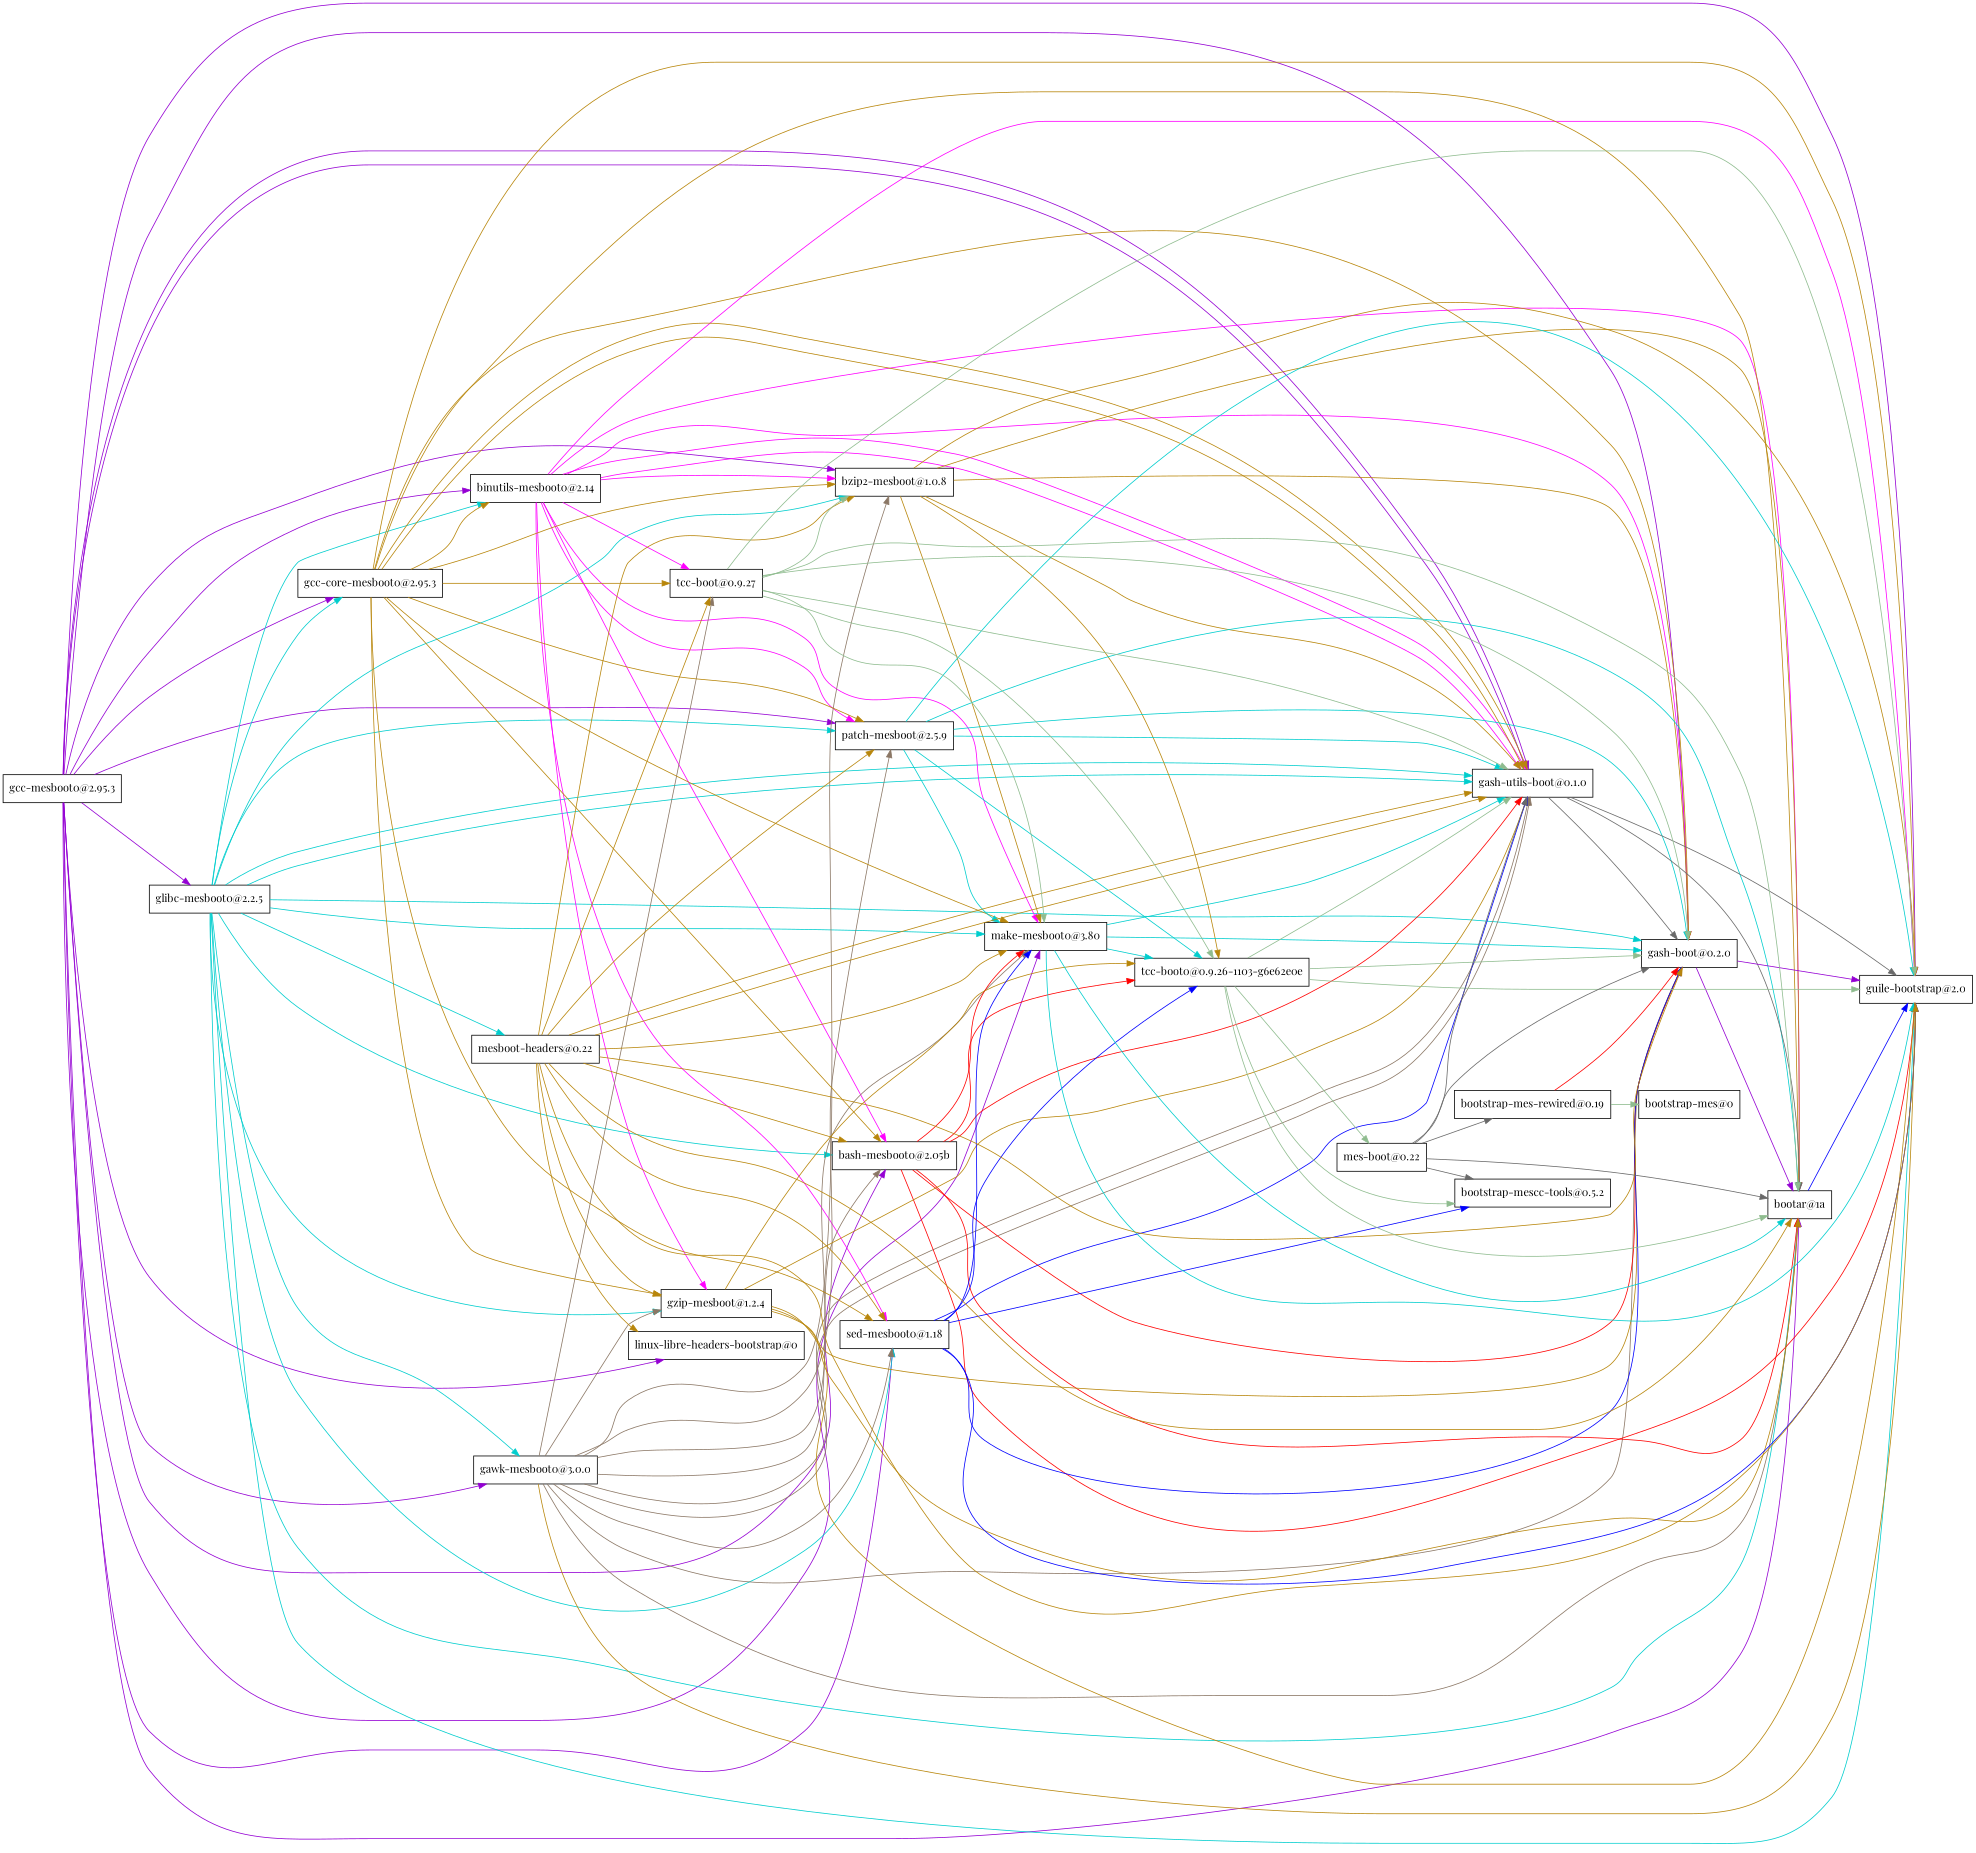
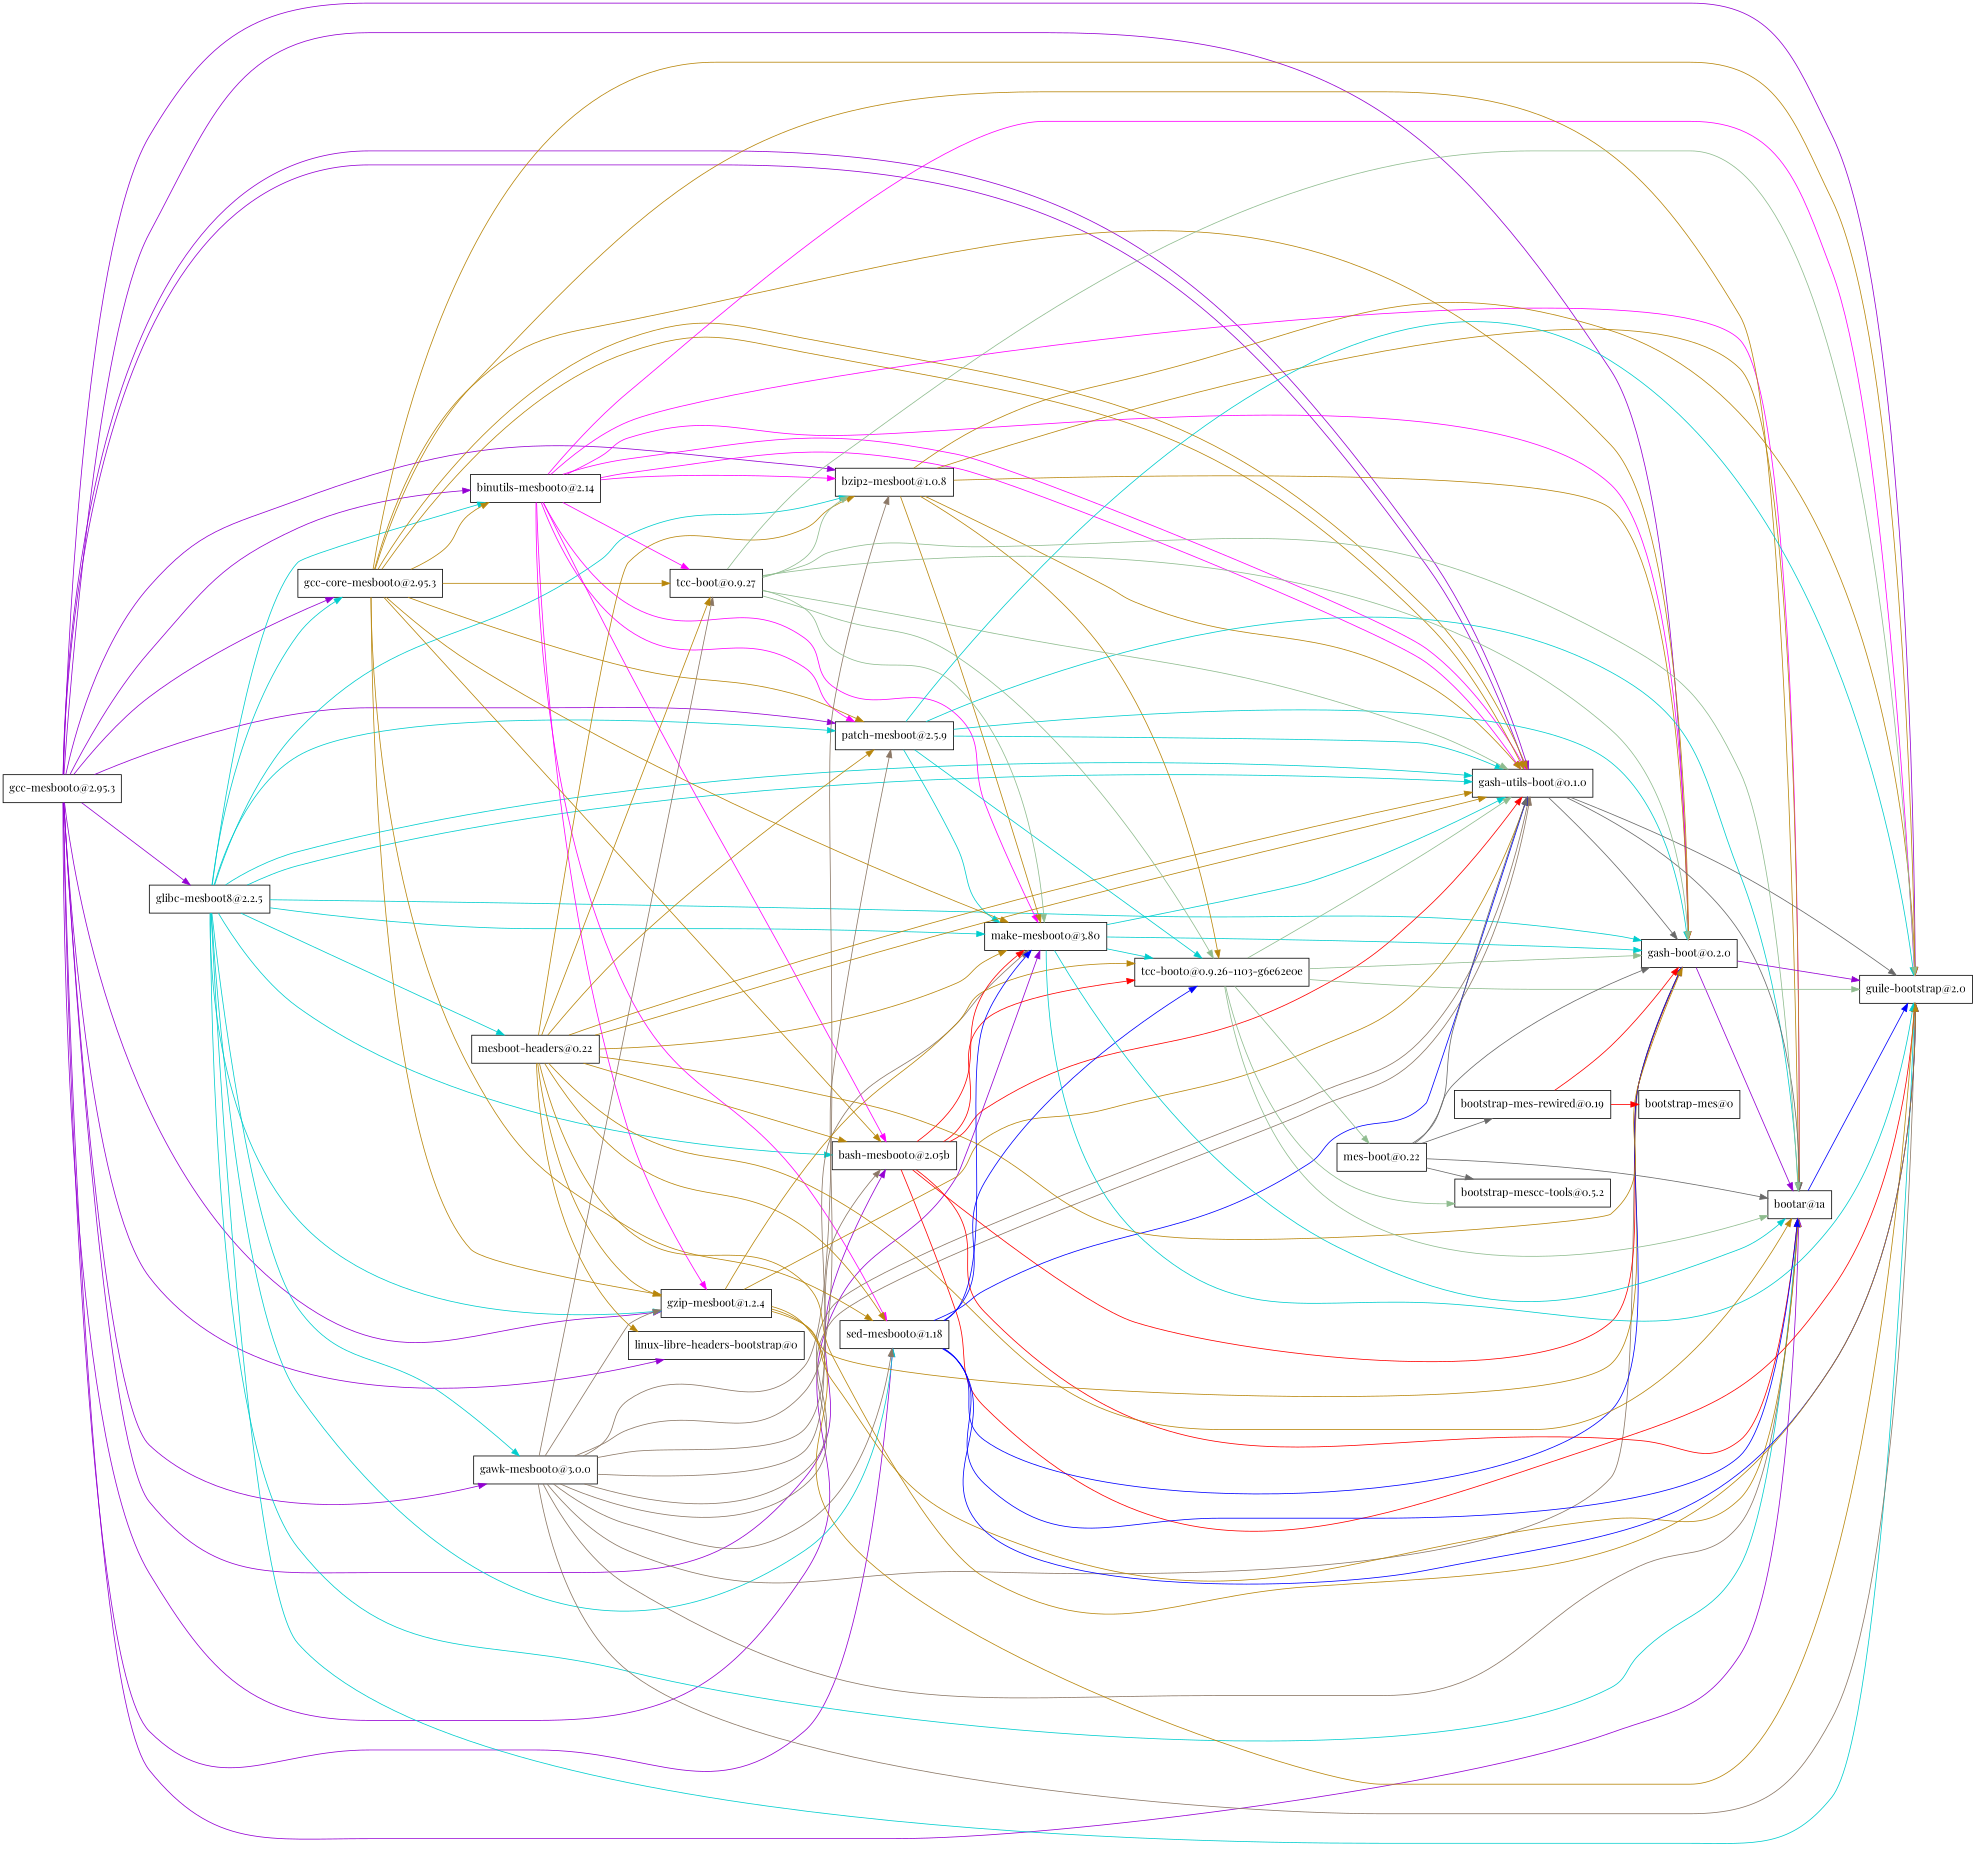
  digraph {
    fontname="Playfair Display"
    rankdir=LR
    node [fontname="Playfair Display" shape=box]
    edge [color=darkgoldenrod fontname="Playfair Display"]
    n1 [label="gcc-mesboot0@2.95.3"]
-   n2 [label="glibc-mesboot0@2.2.5"]
+   n2 [label="glibc-mesboot8@2.2.5"]
    n3 [label="linux-libre-headers-bootstrap@0"]
    n4 [label="binutils-mesboot0@2.14"]
    n5 [label="gawk-mesboot0@3.0.0"]
    n6 [label="gcc-core-mesboot0@2.95.3"]
    n7 [label="bash-mesboot0@2.05b"]
    n8 [label="bzip2-mesboot@1.0.8"]
    n9 [label="gzip-mesboot@1.2.4"]
    n10 [label="patch-mesboot@2.5.9"]
    n11 [label="sed-mesboot0@1.18"]
    n12 [label="gash-utils-boot@0.1.0"]
    n13 [label="make-mesboot0@3.80"]
    n14 [label="gash-boot@0.2.0"]
    n15 [label="bootar@1a"]
    n16 [label="guile-bootstrap@2.0"]
    n17 [label="mesboot-headers@0.22"]
    n18 [label="tcc-boot@0.9.27"]
    n19 [label="tcc-boot0@0.9.26-1103-g6e62e0e"]
    n20 [label="mes-boot@0.22"]
    n21 [label="bootstrap-mescc-tools@0.5.2"]
    n22 [label="bootstrap-mes-rewired@0.19"]
    n23 [label="bootstrap-mes@0"]
    n1 -> n2 [color=darkviolet]
    n1 -> n3 [color=darkviolet]
    n1 -> n4 [color=darkviolet]
    n1 -> n5 [color=darkviolet]
    n1 -> n6 [color=darkviolet]
    n1 -> n7 [color=darkviolet]
    n1 -> n8 [color=darkviolet]
+   n1 -> n9 [color=darkviolet]
    n1 -> n10 [color=darkviolet]
    n1 -> n11 [color=darkviolet]
    n1 -> n12 [color=darkviolet]
    n1 -> n12 [color=darkviolet]
    n1 -> n13 [color=darkviolet]
    n1 -> n14 [color=darkviolet]
    n1 -> n15 [color=darkviolet]
    n1 -> n16 [color=darkviolet]
    n2 -> n4 [color=cyan3]
    n2 -> n5 [color=cyan3]
    n2 -> n6 [color=cyan3]
    n2 -> n7 [color=cyan3]
    n2 -> n8 [color=cyan3]
    n2 -> n9 [color=cyan3]
    n2 -> n10 [color=cyan3]
    n2 -> n11 [color=cyan3]
    n2 -> n12 [color=cyan3]
    n2 -> n12 [color=cyan3]
    n2 -> n13 [color=cyan3]
    n2 -> n14 [color=cyan3]
    n2 -> n15 [color=cyan3]
    n2 -> n16 [color=cyan3]
    n2 -> n17 [color=cyan3]
    n4 -> n7 [color=magenta]
    n4 -> n8 [color=magenta]
    n4 -> n9 [color=magenta]
    n4 -> n10 [color=magenta]
    n4 -> n11 [color=magenta]
    n4 -> n12 [color=magenta]
    n4 -> n12 [color=magenta]
    n4 -> n13 [color=magenta]
    n4 -> n14 [color=magenta]
    n4 -> n15 [color=magenta]
    n4 -> n16 [color=magenta]
    n4 -> n18 [color=magenta]
    n5 -> n7 [color=peachpuff4]
    n5 -> n8 [color=peachpuff4]
    n5 -> n9 [color=peachpuff4]
    n5 -> n10 [color=peachpuff4]
    n5 -> n11 [color=peachpuff4]
    n5 -> n12 [color=peachpuff4]
    n5 -> n12 [color=peachpuff4]
    n5 -> n13 [color=peachpuff4]
    n5 -> n14 [color=peachpuff4]
    n5 -> n15 [color=peachpuff4]
-   n5 -> n16
+   n5 -> n16 [color=peachpuff4]
    n5 -> n18 [color=peachpuff4]
    n6 -> n4
    n6 -> n7
-   n6 -> n8
    n6 -> n9
    n6 -> n10
    n6 -> n11
    n6 -> n12
    n6 -> n12
    n6 -> n13
    n6 -> n14
    n6 -> n15
    n6 -> n16
    n6 -> n18
    n7 -> n12 [color=red]
    n7 -> n13 [color=red]
    n7 -> n14 [color=red]
    n7 -> n15 [color=red]
    n7 -> n16 [color=red]
    n7 -> n19 [color=red]
    n8 -> n12
    n8 -> n13
    n8 -> n14
    n8 -> n15
    n8 -> n16
    n8 -> n19
    n9 -> n12
    n9 -> n14
    n9 -> n15
    n9 -> n16
    n9 -> n19
    n10 -> n12 [color=cyan3]
    n10 -> n13 [color=cyan3]
    n10 -> n14 [color=cyan3]
    n10 -> n15 [color=cyan3]
    n10 -> n16 [color=cyan3]
    n10 -> n19 [color=cyan3]
    n11 -> n12 [color=blue]
    n11 -> n13 [color=blue]
    n11 -> n14 [color=blue]
-   n11 -> n21 [color=blue]
+   n11 -> n15 [color=blue]
    n11 -> n16 [color=blue]
    n11 -> n19 [color=blue]
    n12 -> n14 [color=dimgrey]
    n12 -> n15 [color=dimgrey]
    n12 -> n16 [color=dimgrey]
    n13 -> n12 [color=cyan3]
    n13 -> n14 [color=cyan3]
    n13 -> n15 [color=cyan3]
    n13 -> n16 [color=cyan3]
    n13 -> n19 [color=cyan3]
    n14 -> n15 [color=darkviolet]
    n14 -> n16 [color=darkviolet]
    n15 -> n16 [color=blue]
    n17 -> n3
    n17 -> n7
    n17 -> n8
    n17 -> n9
    n17 -> n10
    n17 -> n11
    n17 -> n12
    n17 -> n12
    n17 -> n13
    n17 -> n14
    n17 -> n15
    n17 -> n16
    n17 -> n18
    n18 -> n8 [color=darkseagreen]
    n18 -> n12 [color=darkseagreen]
    n18 -> n13 [color=darkseagreen]
    n18 -> n14 [color=darkseagreen]
    n18 -> n15 [color=darkseagreen]
    n18 -> n16 [color=darkseagreen]
    n18 -> n19 [color=darkseagreen]
    n19 -> n12 [color=darkseagreen]
    n19 -> n14 [color=darkseagreen]
    n19 -> n15 [color=darkseagreen]
    n19 -> n16 [color=darkseagreen]
    n19 -> n20 [color=darkseagreen]
    n19 -> n21 [color=darkseagreen]
    n20 -> n12 [color=dimgrey]
    n20 -> n14 [color=dimgrey]
    n20 -> n15 [color=dimgrey]
    n20 -> n21 [color=dimgrey]
    n20 -> n22 [color=dimgrey]
    n22 -> n14 [color=red]
-   n22 -> n23 [color=darkseagreen]
+   n22 -> n23 [color=red]
  }
